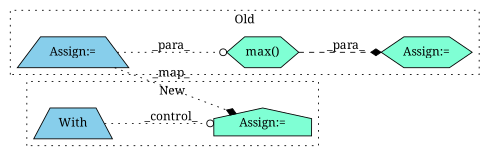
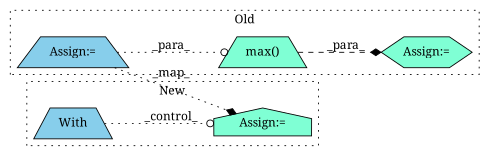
  digraph {
    rankdir=LR
    fontname="Noto Serif"
    node [a=68 l=3 shape=hexagon style=filled fillcolor=aquamarine fontname="Noto Serif"]
    edge [style=dotted arrowhead=diamond fontname="Noto Serif"]
-   n1 [a=75 l="10,10" label="max()" s="2147,2170"]
+   n1 [a=75 l="10,10" label="max()" s="2147,2170" shape=trapezium]
    n2 [l=6 label="Assign:=" s=2141]
    n3 [label="Assign:=" s=1855 shape=trapezium fillcolor=skyblue]
    n4 [a=39 l="5,18" label=With s="2834,2844" shape=trapezium fillcolor=skyblue]
    n5 [label="Assign:=" s=2876 shape=house]
    subgraph cluster_1 {
      label=Old
      style=dotted
      n1
      n2
      n3
    }
    subgraph cluster_2 {
      label=New
      style=dotted
      n4
      n5
    }
    n1 -> n2 [label=_para_ style=dashed]
    n3 -> n1 [label=_para_ arrowhead=odot]
    n3 -> n5 [label=_map_]
    n4 -> n5 [label=_control_ arrowhead=odot]
  }
